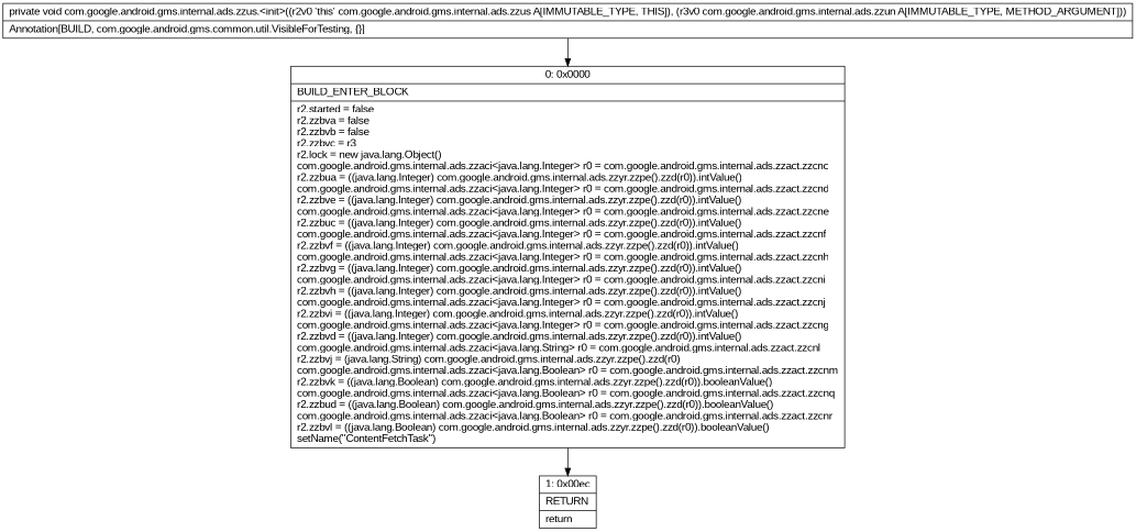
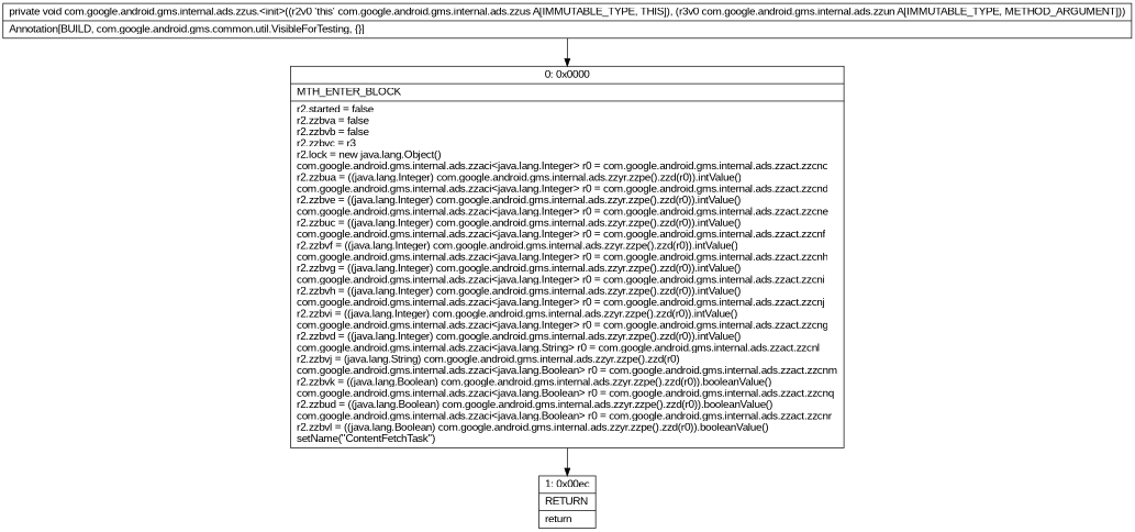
  digraph {
    fontname="Liberation Sans"
    node [shape=record fontname="Liberation Sans"]
    edge [fontname="Liberation Sans"]
-   n1 [label="{0\:\ 0x0000|BUILD_ENTER_BLOCK\l|r2.started = false\lr2.zzbva = false\lr2.zzbvb = false\lr2.zzbvc = r3\lr2.lock = new java.lang.Object()\lcom.google.android.gms.internal.ads.zzaci\<java.lang.Integer\> r0 = com.google.android.gms.internal.ads.zzact.zzcnc\lr2.zzbua = ((java.lang.Integer) com.google.android.gms.internal.ads.zzyr.zzpe().zzd(r0)).intValue()\lcom.google.android.gms.internal.ads.zzaci\<java.lang.Integer\> r0 = com.google.android.gms.internal.ads.zzact.zzcnd\lr2.zzbve = ((java.lang.Integer) com.google.android.gms.internal.ads.zzyr.zzpe().zzd(r0)).intValue()\lcom.google.android.gms.internal.ads.zzaci\<java.lang.Integer\> r0 = com.google.android.gms.internal.ads.zzact.zzcne\lr2.zzbuc = ((java.lang.Integer) com.google.android.gms.internal.ads.zzyr.zzpe().zzd(r0)).intValue()\lcom.google.android.gms.internal.ads.zzaci\<java.lang.Integer\> r0 = com.google.android.gms.internal.ads.zzact.zzcnf\lr2.zzbvf = ((java.lang.Integer) com.google.android.gms.internal.ads.zzyr.zzpe().zzd(r0)).intValue()\lcom.google.android.gms.internal.ads.zzaci\<java.lang.Integer\> r0 = com.google.android.gms.internal.ads.zzact.zzcnh\lr2.zzbvg = ((java.lang.Integer) com.google.android.gms.internal.ads.zzyr.zzpe().zzd(r0)).intValue()\lcom.google.android.gms.internal.ads.zzaci\<java.lang.Integer\> r0 = com.google.android.gms.internal.ads.zzact.zzcni\lr2.zzbvh = ((java.lang.Integer) com.google.android.gms.internal.ads.zzyr.zzpe().zzd(r0)).intValue()\lcom.google.android.gms.internal.ads.zzaci\<java.lang.Integer\> r0 = com.google.android.gms.internal.ads.zzact.zzcnj\lr2.zzbvi = ((java.lang.Integer) com.google.android.gms.internal.ads.zzyr.zzpe().zzd(r0)).intValue()\lcom.google.android.gms.internal.ads.zzaci\<java.lang.Integer\> r0 = com.google.android.gms.internal.ads.zzact.zzcng\lr2.zzbvd = ((java.lang.Integer) com.google.android.gms.internal.ads.zzyr.zzpe().zzd(r0)).intValue()\lcom.google.android.gms.internal.ads.zzaci\<java.lang.String\> r0 = com.google.android.gms.internal.ads.zzact.zzcnl\lr2.zzbvj = (java.lang.String) com.google.android.gms.internal.ads.zzyr.zzpe().zzd(r0)\lcom.google.android.gms.internal.ads.zzaci\<java.lang.Boolean\> r0 = com.google.android.gms.internal.ads.zzact.zzcnm\lr2.zzbvk = ((java.lang.Boolean) com.google.android.gms.internal.ads.zzyr.zzpe().zzd(r0)).booleanValue()\lcom.google.android.gms.internal.ads.zzaci\<java.lang.Boolean\> r0 = com.google.android.gms.internal.ads.zzact.zzcnq\lr2.zzbud = ((java.lang.Boolean) com.google.android.gms.internal.ads.zzyr.zzpe().zzd(r0)).booleanValue()\lcom.google.android.gms.internal.ads.zzaci\<java.lang.Boolean\> r0 = com.google.android.gms.internal.ads.zzact.zzcnr\lr2.zzbvl = ((java.lang.Boolean) com.google.android.gms.internal.ads.zzyr.zzpe().zzd(r0)).booleanValue()\lsetName(\"ContentFetchTask\")\l}"]
+   n1 [label="{0\:\ 0x0000|MTH_ENTER_BLOCK\l|r2.started = false\lr2.zzbva = false\lr2.zzbvb = false\lr2.zzbvc = r3\lr2.lock = new java.lang.Object()\lcom.google.android.gms.internal.ads.zzaci\<java.lang.Integer\> r0 = com.google.android.gms.internal.ads.zzact.zzcnc\lr2.zzbua = ((java.lang.Integer) com.google.android.gms.internal.ads.zzyr.zzpe().zzd(r0)).intValue()\lcom.google.android.gms.internal.ads.zzaci\<java.lang.Integer\> r0 = com.google.android.gms.internal.ads.zzact.zzcnd\lr2.zzbve = ((java.lang.Integer) com.google.android.gms.internal.ads.zzyr.zzpe().zzd(r0)).intValue()\lcom.google.android.gms.internal.ads.zzaci\<java.lang.Integer\> r0 = com.google.android.gms.internal.ads.zzact.zzcne\lr2.zzbuc = ((java.lang.Integer) com.google.android.gms.internal.ads.zzyr.zzpe().zzd(r0)).intValue()\lcom.google.android.gms.internal.ads.zzaci\<java.lang.Integer\> r0 = com.google.android.gms.internal.ads.zzact.zzcnf\lr2.zzbvf = ((java.lang.Integer) com.google.android.gms.internal.ads.zzyr.zzpe().zzd(r0)).intValue()\lcom.google.android.gms.internal.ads.zzaci\<java.lang.Integer\> r0 = com.google.android.gms.internal.ads.zzact.zzcnh\lr2.zzbvg = ((java.lang.Integer) com.google.android.gms.internal.ads.zzyr.zzpe().zzd(r0)).intValue()\lcom.google.android.gms.internal.ads.zzaci\<java.lang.Integer\> r0 = com.google.android.gms.internal.ads.zzact.zzcni\lr2.zzbvh = ((java.lang.Integer) com.google.android.gms.internal.ads.zzyr.zzpe().zzd(r0)).intValue()\lcom.google.android.gms.internal.ads.zzaci\<java.lang.Integer\> r0 = com.google.android.gms.internal.ads.zzact.zzcnj\lr2.zzbvi = ((java.lang.Integer) com.google.android.gms.internal.ads.zzyr.zzpe().zzd(r0)).intValue()\lcom.google.android.gms.internal.ads.zzaci\<java.lang.Integer\> r0 = com.google.android.gms.internal.ads.zzact.zzcng\lr2.zzbvd = ((java.lang.Integer) com.google.android.gms.internal.ads.zzyr.zzpe().zzd(r0)).intValue()\lcom.google.android.gms.internal.ads.zzaci\<java.lang.String\> r0 = com.google.android.gms.internal.ads.zzact.zzcnl\lr2.zzbvj = (java.lang.String) com.google.android.gms.internal.ads.zzyr.zzpe().zzd(r0)\lcom.google.android.gms.internal.ads.zzaci\<java.lang.Boolean\> r0 = com.google.android.gms.internal.ads.zzact.zzcnm\lr2.zzbvk = ((java.lang.Boolean) com.google.android.gms.internal.ads.zzyr.zzpe().zzd(r0)).booleanValue()\lcom.google.android.gms.internal.ads.zzaci\<java.lang.Boolean\> r0 = com.google.android.gms.internal.ads.zzact.zzcnq\lr2.zzbud = ((java.lang.Boolean) com.google.android.gms.internal.ads.zzyr.zzpe().zzd(r0)).booleanValue()\lcom.google.android.gms.internal.ads.zzaci\<java.lang.Boolean\> r0 = com.google.android.gms.internal.ads.zzact.zzcnr\lr2.zzbvl = ((java.lang.Boolean) com.google.android.gms.internal.ads.zzyr.zzpe().zzd(r0)).booleanValue()\lsetName(\"ContentFetchTask\")\l}"]
    n2 [label="{1\:\ 0x00ec|RETURN\l|return\l}"]
    n3 [label="{private void com.google.android.gms.internal.ads.zzus.\<init\>((r2v0 'this' com.google.android.gms.internal.ads.zzus A[IMMUTABLE_TYPE, THIS]), (r3v0 com.google.android.gms.internal.ads.zzun A[IMMUTABLE_TYPE, METHOD_ARGUMENT]))  | Annotation[BUILD, com.google.android.gms.common.util.VisibleForTesting, \{\}]\l}"]
    n1 -> n2
    n3 -> n1
  }
